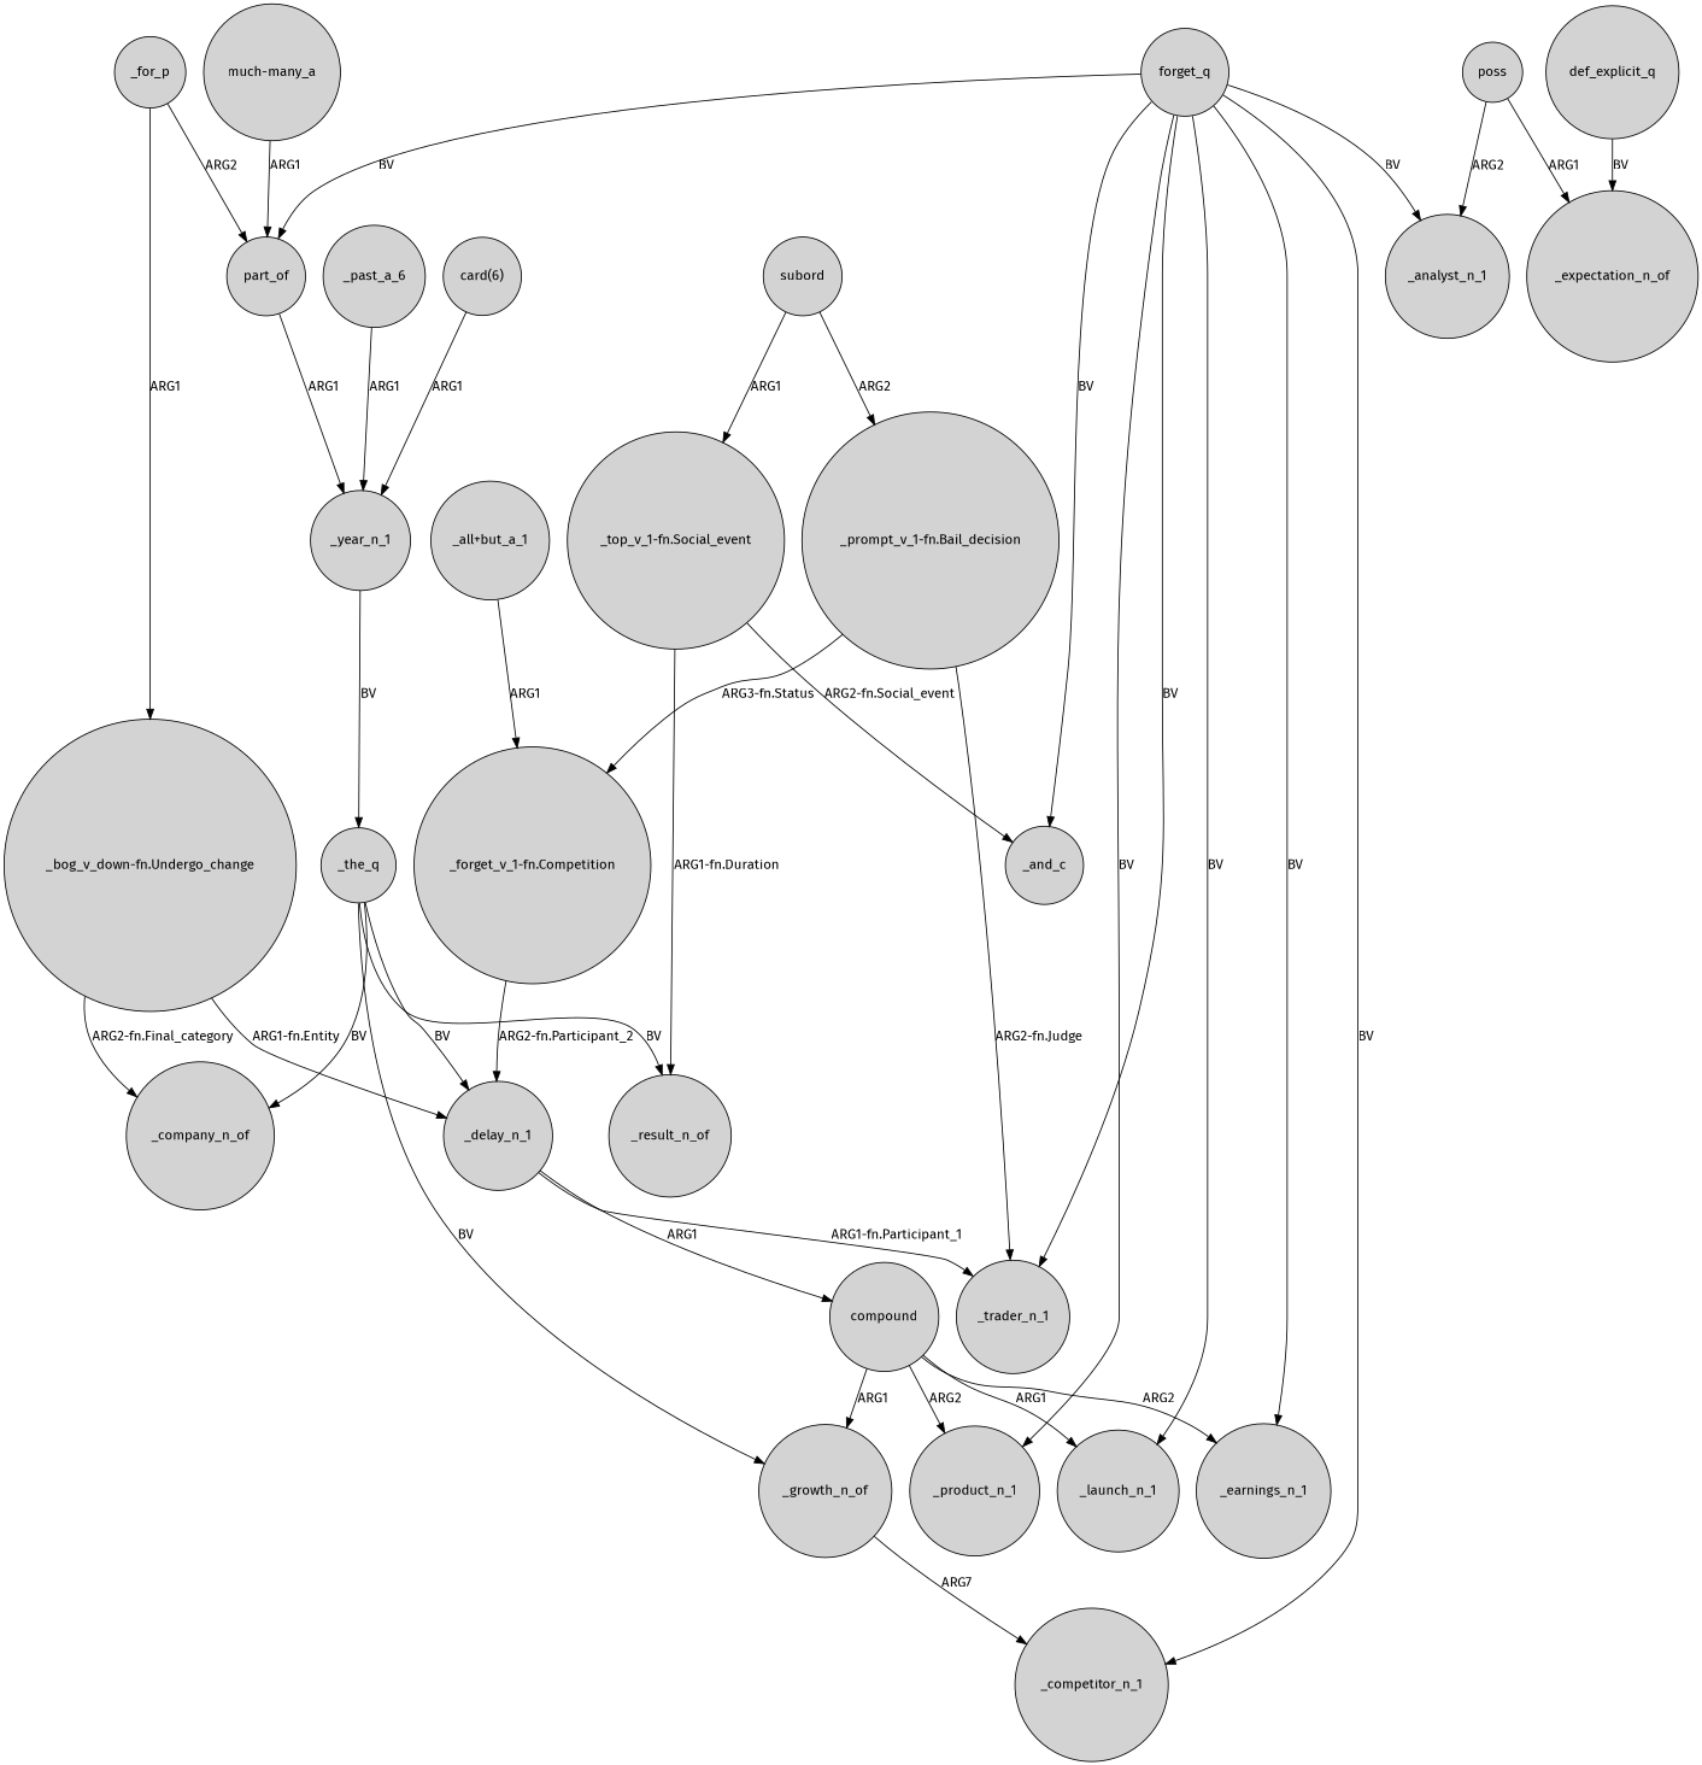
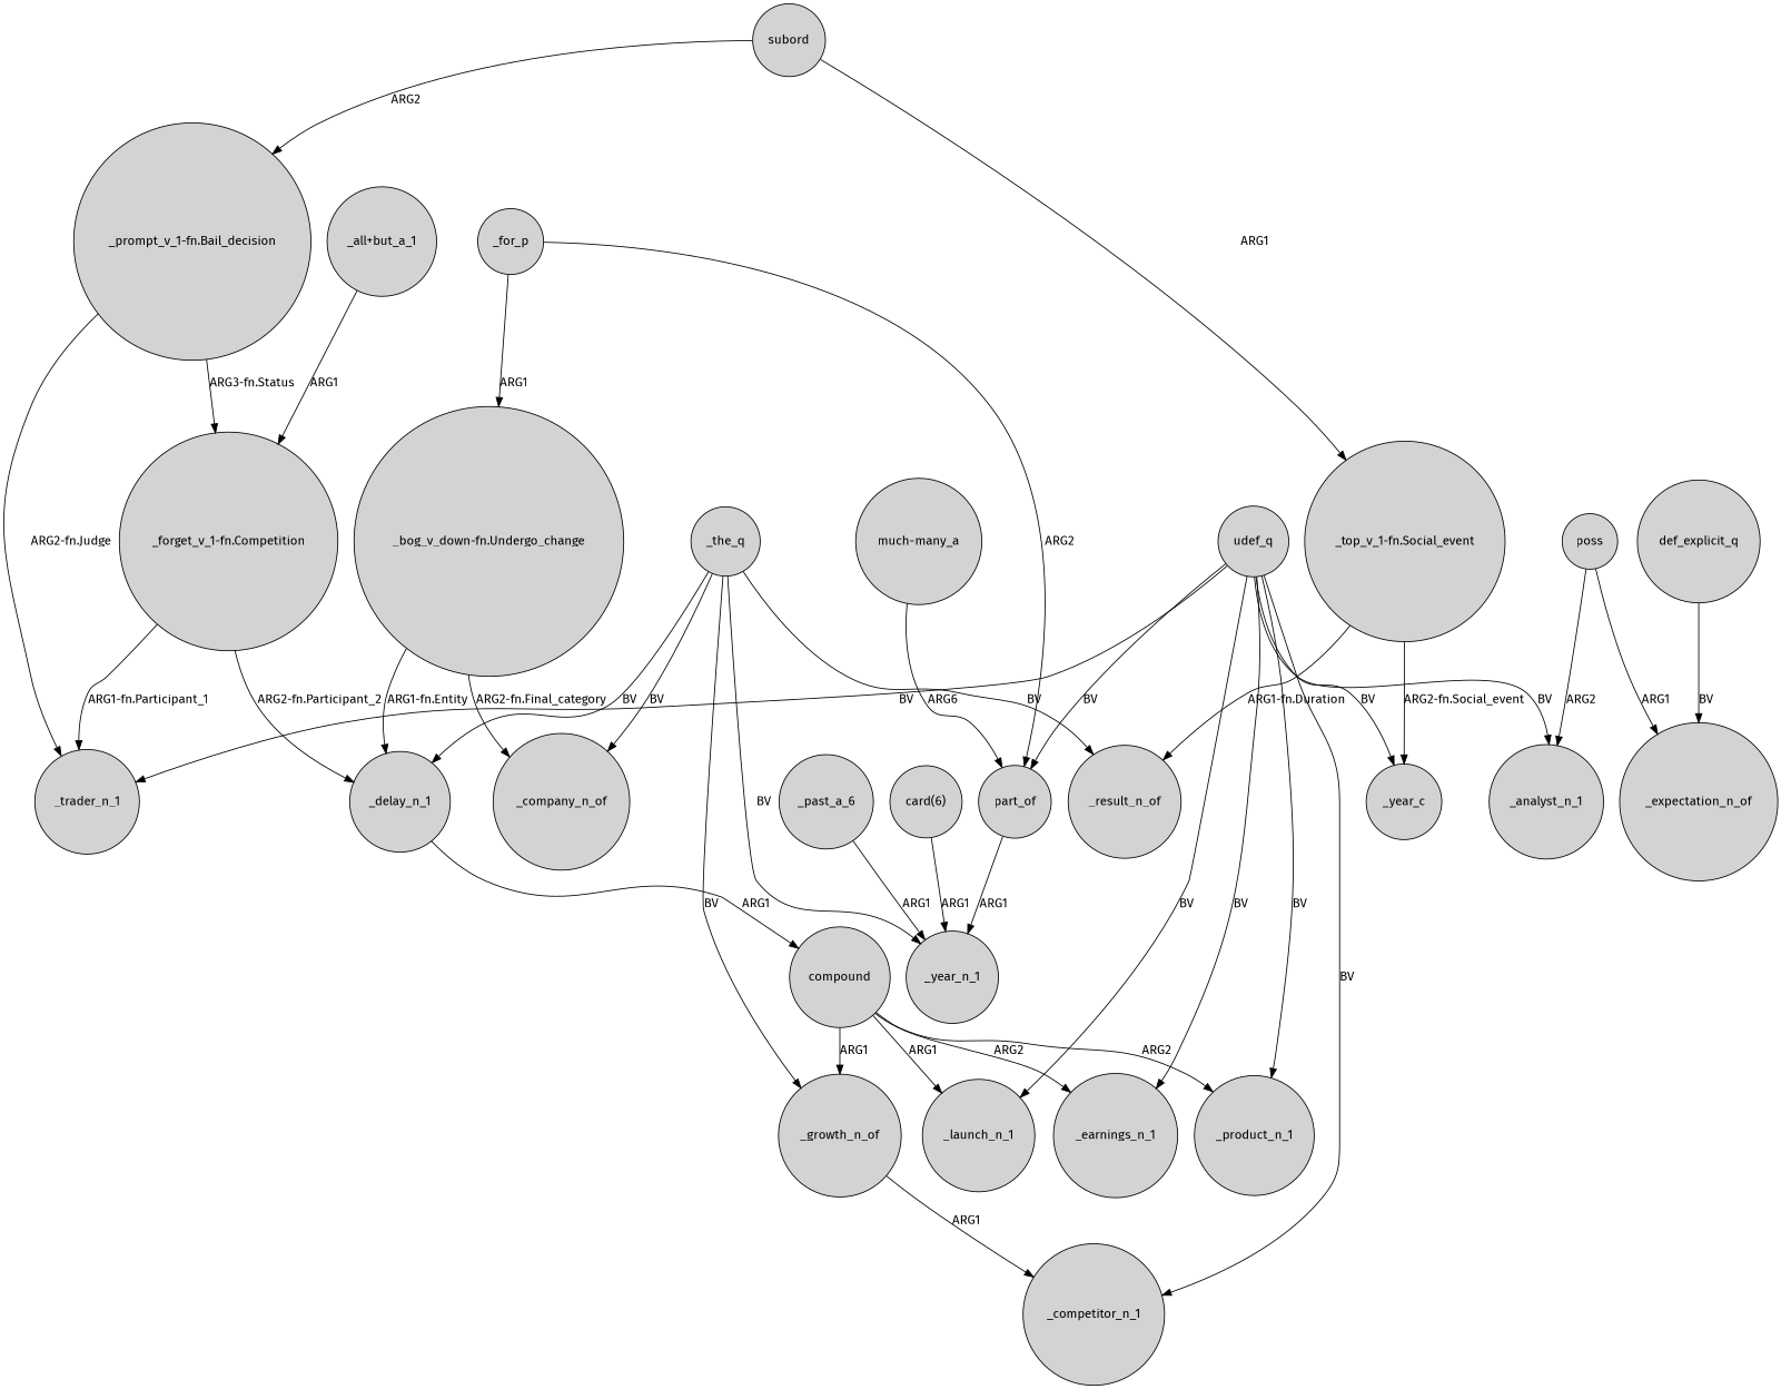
  digraph {
    fontname="Fira Sans"
    node [fontname="Fira Sans" shape=circle style=filled]
    edge [fontname="Fira Sans"]
    _the_q
    _delay_n_1
    _result_n_of
    _year_n_1
    _growth_n_of
    _company_n_of
    compound
    _competitor_n_1
    "_top_v_1-fn.Social_event"
-   _and_c
-   udef_q [label=forget_q]
+   _and_c [label=_year_c]
+   udef_q
    _launch_n_1
    _analyst_n_1
    part_of
    _product_n_1
    _earnings_n_1
    _trader_n_1
    "_bog_v_down-fn.Undergo_change"
    _for_p
    "_prompt_v_1-fn.Bail_decision"
    "_forget_v_1-fn.Competition"
    poss
    _expectation_n_of
    "much-many_a"
    subord
    n26 [label=_past_a_6]
    n27 [label="card(6)"]
    "_all+but_a_1"
    def_explicit_q
    _the_q -> _delay_n_1 [label=BV]
    _the_q -> _result_n_of [label=BV]
-   _year_n_1 -> _the_q [label=BV]
+   _the_q -> _year_n_1 [label=BV]
    _the_q -> _growth_n_of [label=BV]
    _the_q -> _company_n_of [label=BV]
    _delay_n_1 -> compound [label=ARG1]
-   _growth_n_of -> _competitor_n_1 [label=ARG7]
+   _growth_n_of -> _competitor_n_1 [label=ARG1]
    compound -> _growth_n_of [label=ARG1]
    compound -> _launch_n_1 [label=ARG1]
    compound -> _product_n_1 [label=ARG2]
    compound -> _earnings_n_1 [label=ARG2]
    "_top_v_1-fn.Social_event" -> _result_n_of [label="ARG1-fn.Duration"]
    "_top_v_1-fn.Social_event" -> _and_c [label="ARG2-fn.Social_event"]
    udef_q -> _competitor_n_1 [label=BV]
    udef_q -> _and_c [label=BV]
    udef_q -> _launch_n_1 [label=BV]
    udef_q -> _analyst_n_1 [label=BV]
    udef_q -> part_of [label=BV]
    udef_q -> _product_n_1 [label=BV]
    udef_q -> _earnings_n_1 [label=BV]
    udef_q -> _trader_n_1 [label=BV]
    part_of -> _year_n_1 [label=ARG1]
    "_bog_v_down-fn.Undergo_change" -> _delay_n_1 [label="ARG1-fn.Entity"]
    "_bog_v_down-fn.Undergo_change" -> _company_n_of [label="ARG2-fn.Final_category"]
    _for_p -> part_of [label=ARG2]
    _for_p -> "_bog_v_down-fn.Undergo_change" [label=ARG1]
    "_prompt_v_1-fn.Bail_decision" -> _trader_n_1 [label="ARG2-fn.Judge"]
    "_prompt_v_1-fn.Bail_decision" -> "_forget_v_1-fn.Competition" [label="ARG3-fn.Status"]
    "_forget_v_1-fn.Competition" -> _delay_n_1 [label="ARG2-fn.Participant_2"]
-   _delay_n_1 -> _trader_n_1 [label="ARG1-fn.Participant_1"]
+   "_forget_v_1-fn.Competition" -> _trader_n_1 [label="ARG1-fn.Participant_1"]
    poss -> _analyst_n_1 [label=ARG2]
    poss -> _expectation_n_of [label=ARG1]
-   "much-many_a" -> part_of [label=ARG1]
+   "much-many_a" -> part_of [label=ARG6]
    subord -> "_top_v_1-fn.Social_event" [label=ARG1]
    subord -> "_prompt_v_1-fn.Bail_decision" [label=ARG2]
    n26 -> _year_n_1 [label=ARG1]
    n27 -> _year_n_1 [label=ARG1]
    "_all+but_a_1" -> "_forget_v_1-fn.Competition" [label=ARG1]
    def_explicit_q -> _expectation_n_of [label=BV]
  }
